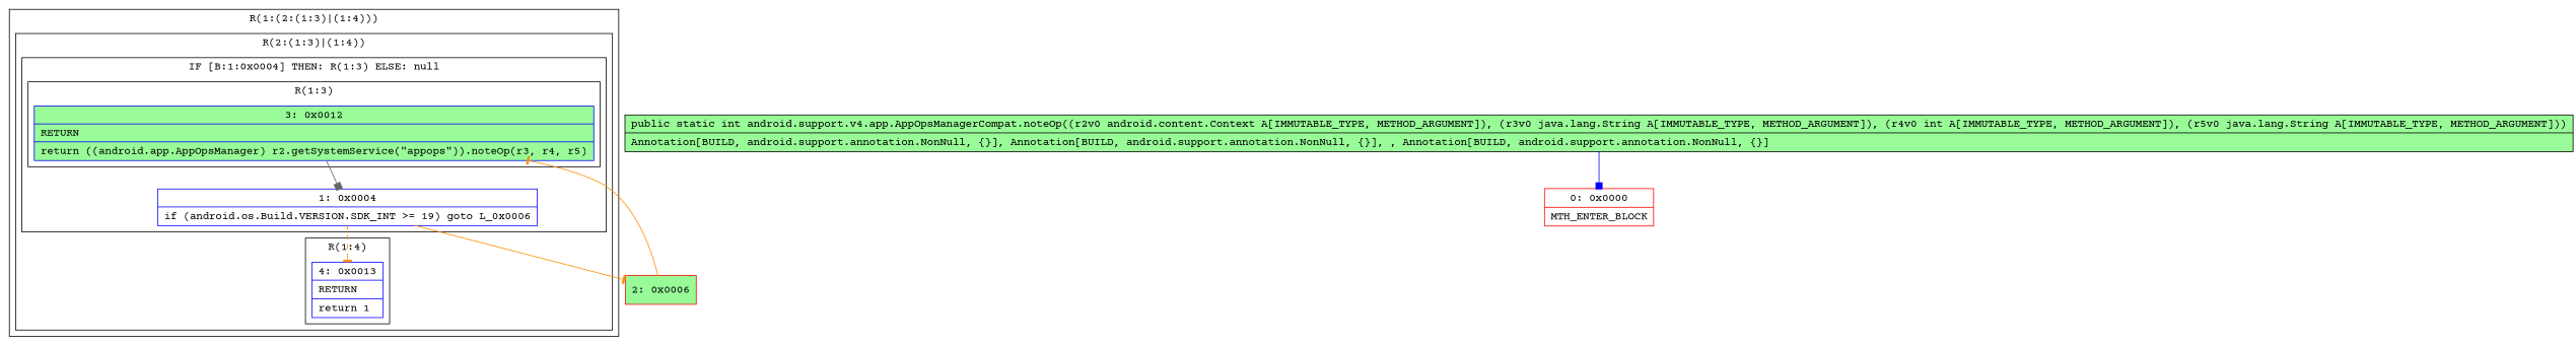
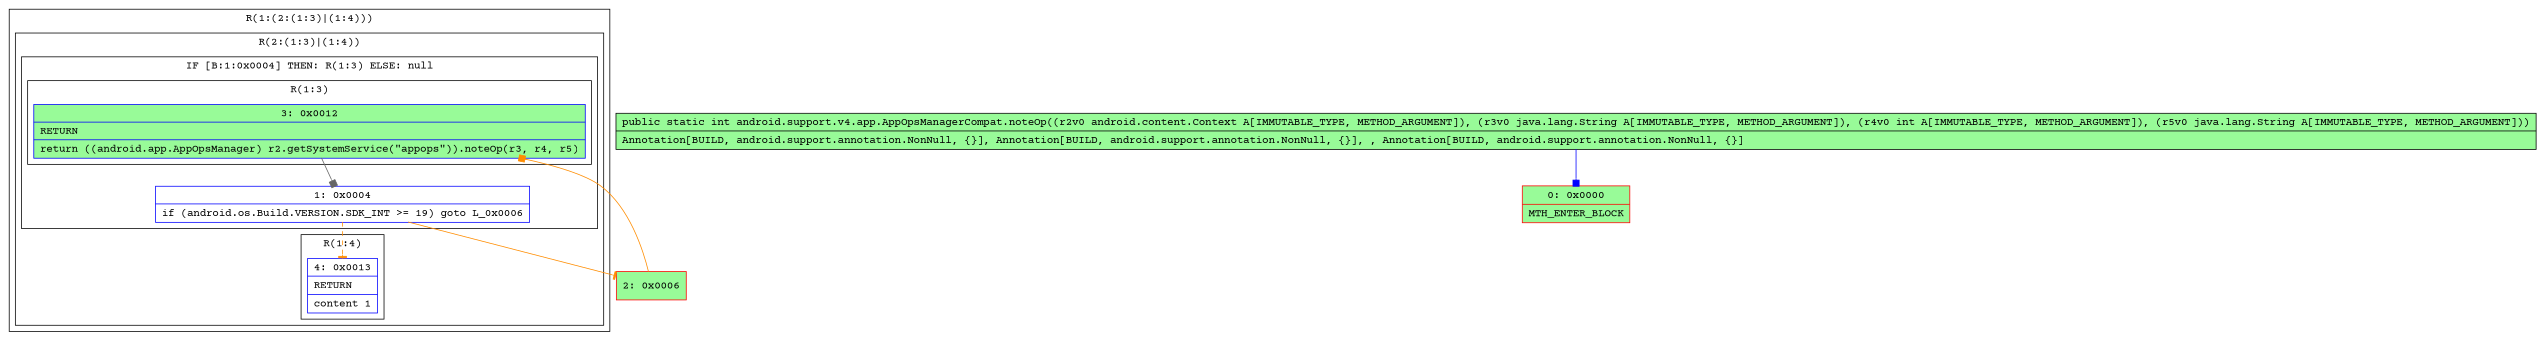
  digraph {
    fontname="Courier Prime"
    node [color=blue fillcolor=palegreen fontname="Courier Prime" shape=record style=filled]
    edge [arrowhead=tee color=darkorange fontname="Courier Prime"]
    n1 [label="{3\:\ 0x0012|RETURN\l|return ((android.app.AppOpsManager) r2.getSystemService(\"appops\")).noteOp(r3, r4, r5)\l}"]
    n2 [fillcolor=white label="{1\:\ 0x0004|if (android.os.Build.VERSION.SDK_INT \>= 19) goto L_0x0006\l}"]
-   n3 [fillcolor=white label="{4\:\ 0x0013|RETURN\l|return 1\l}"]
+   n3 [fillcolor=white label="{4\:\ 0x0013|RETURN\l|content 1\l}"]
    n4 [color=red label="{2\:\ 0x0006}"]
-   n5 [color=red fillcolor=white label="{0\:\ 0x0000|MTH_ENTER_BLOCK\l}"]
+   n5 [color=red label="{0\:\ 0x0000|MTH_ENTER_BLOCK\l}"]
    n6 [label="{public static int android.support.v4.app.AppOpsManagerCompat.noteOp((r2v0 android.content.Context A[IMMUTABLE_TYPE, METHOD_ARGUMENT]), (r3v0 java.lang.String A[IMMUTABLE_TYPE, METHOD_ARGUMENT]), (r4v0 int A[IMMUTABLE_TYPE, METHOD_ARGUMENT]), (r5v0 java.lang.String A[IMMUTABLE_TYPE, METHOD_ARGUMENT]))  | Annotation[BUILD, android.support.annotation.NonNull, \{\}], Annotation[BUILD, android.support.annotation.NonNull, \{\}], , Annotation[BUILD, android.support.annotation.NonNull, \{\}]\l}" color=""]
    subgraph cluster_1 {
      label="R(1:(2:(1:3)|(1:4)))"
      subgraph cluster_2 {
        label="R(2:(1:3)|(1:4))"
        subgraph cluster_3 {
          label="IF [B:1:0x0004] THEN: R(1:3) ELSE: null"
          n2
          subgraph cluster_4 {
            label="R(1:3)"
            n1
          }
        }
        subgraph cluster_5 {
          label="R(1:4)"
          n3
        }
      }
    }
    n1 -> n2 [arrowhead=box color=gray40]
    n2 -> n3 [style=dashed]
    n2 -> n4
-   n4 -> n1
+   n4 -> n1 [arrowhead=box]
    n6 -> n5 [arrowhead=box color=blue]
  }
